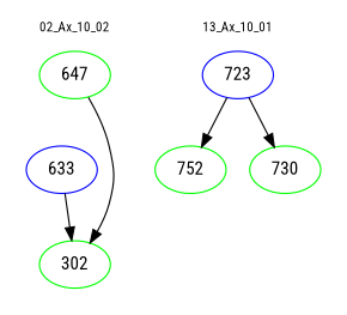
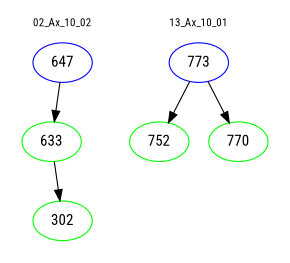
  digraph {
    fontname="Roboto Condensed"
    node [color=green fontname="Roboto Condensed"]
    edge [color=black fontname="Roboto Condensed"]
-   n1 [label=647]
-   n2 [color=blue label=633]
+   n1 [color=blue label=647]
+   n2 [label=633]
    n3 [label=302]
    n4 [label=752]
-   n5 [color=blue label=723]
-   n6 [label=730]
+   n5 [color=blue label=773]
+   n6 [label=770]
    subgraph cluster_1 {
      color=white
      fontsize=10
      label="02_Ax_10_02"
      n1
      n2
      n3
    }
    subgraph cluster_2 {
      color=white
      fontsize=10
      label="13_Ax_10_01"
      n4
      n5
      n6
    }
-   n1 -> n3
+   n1 -> n2
    n2 -> n3
    n5 -> n4
    n5 -> n6
  }
